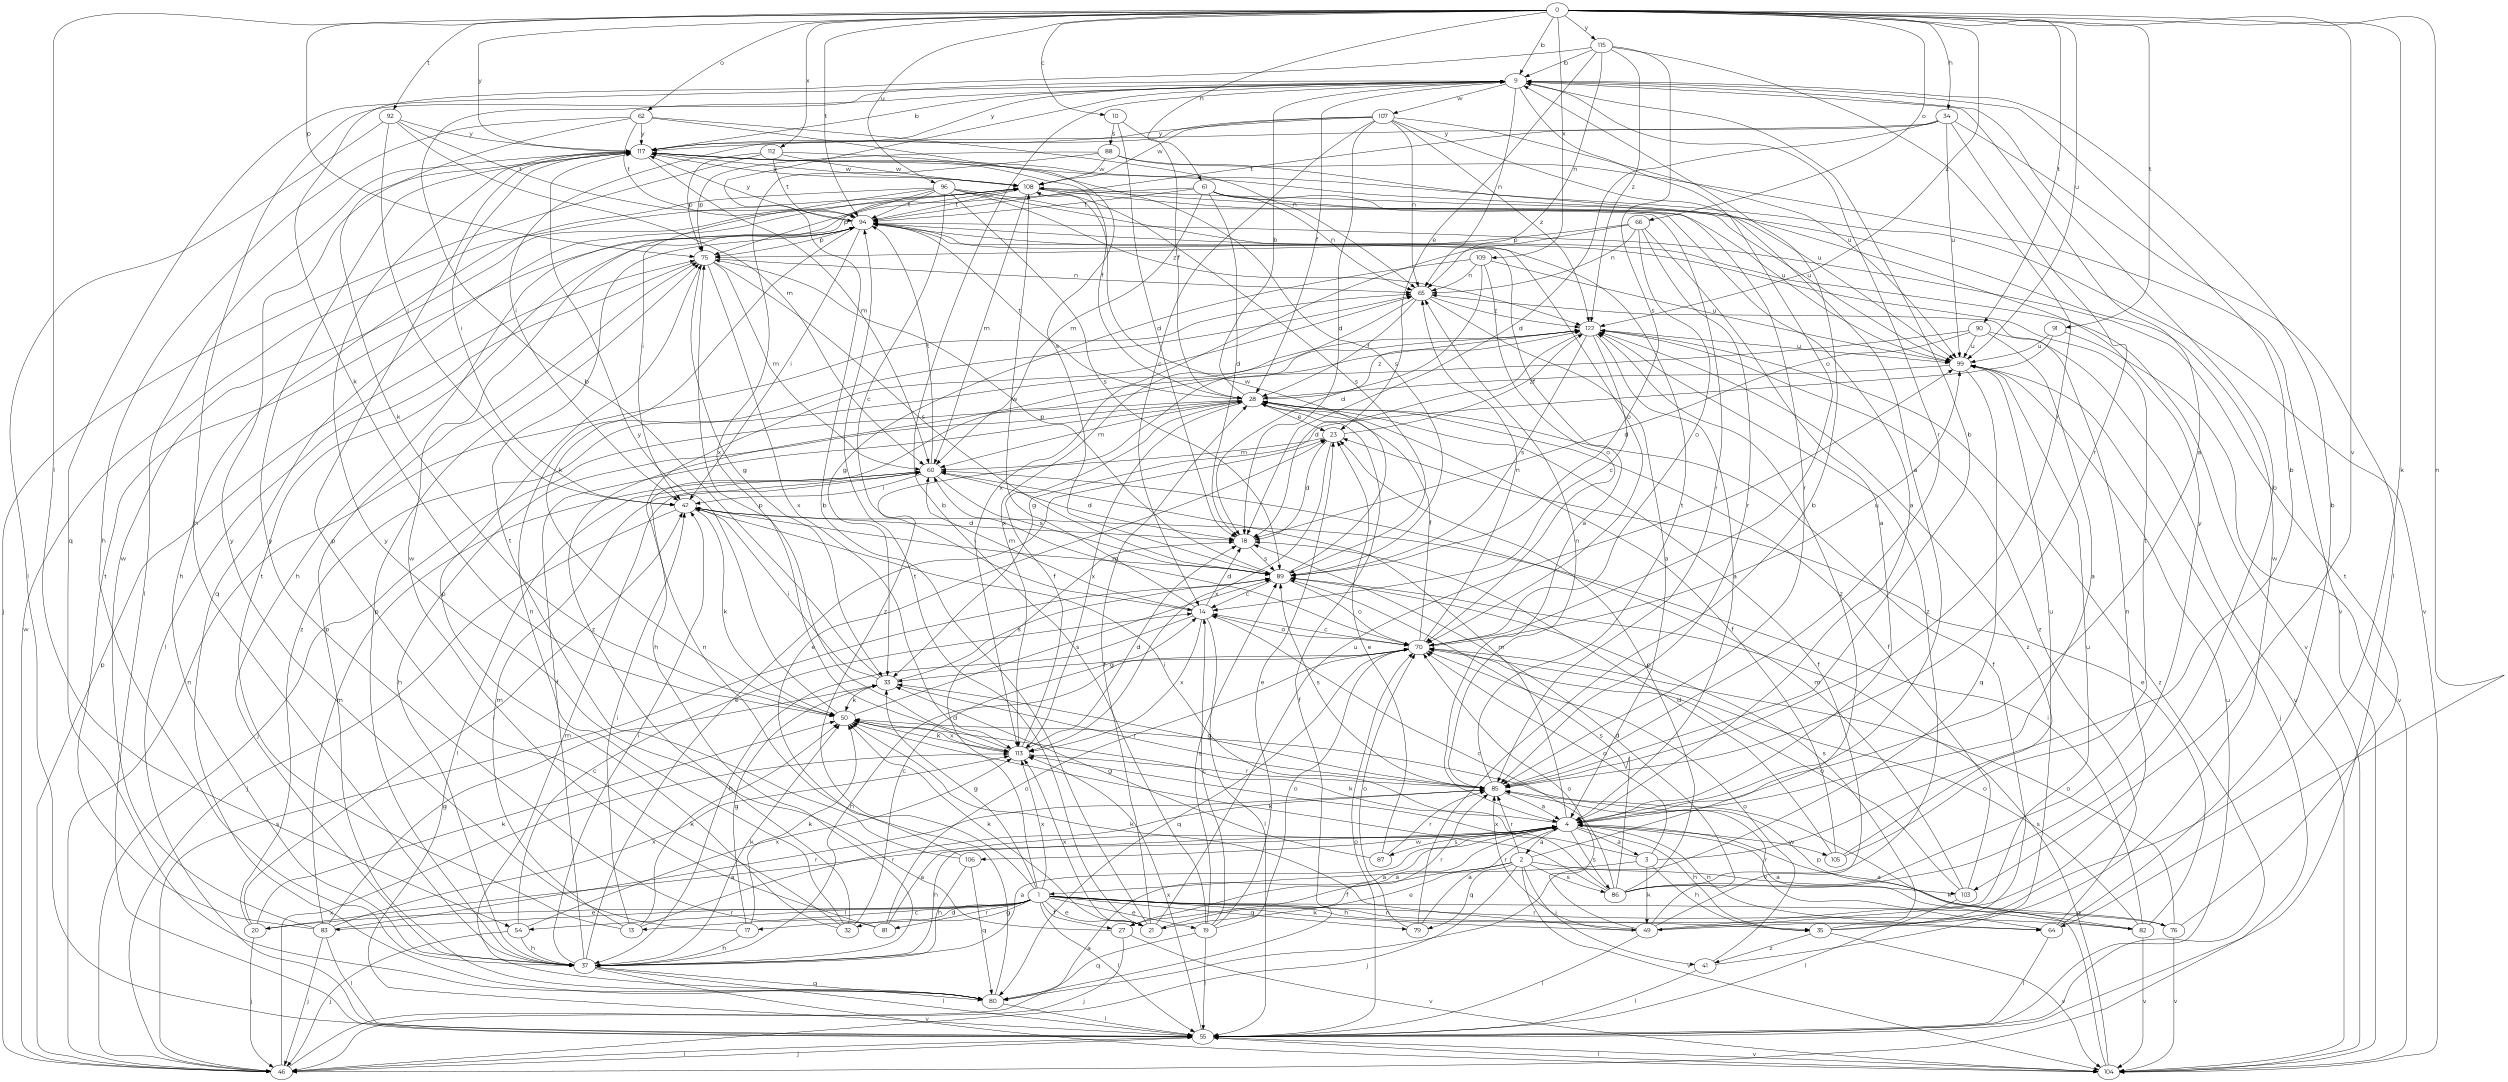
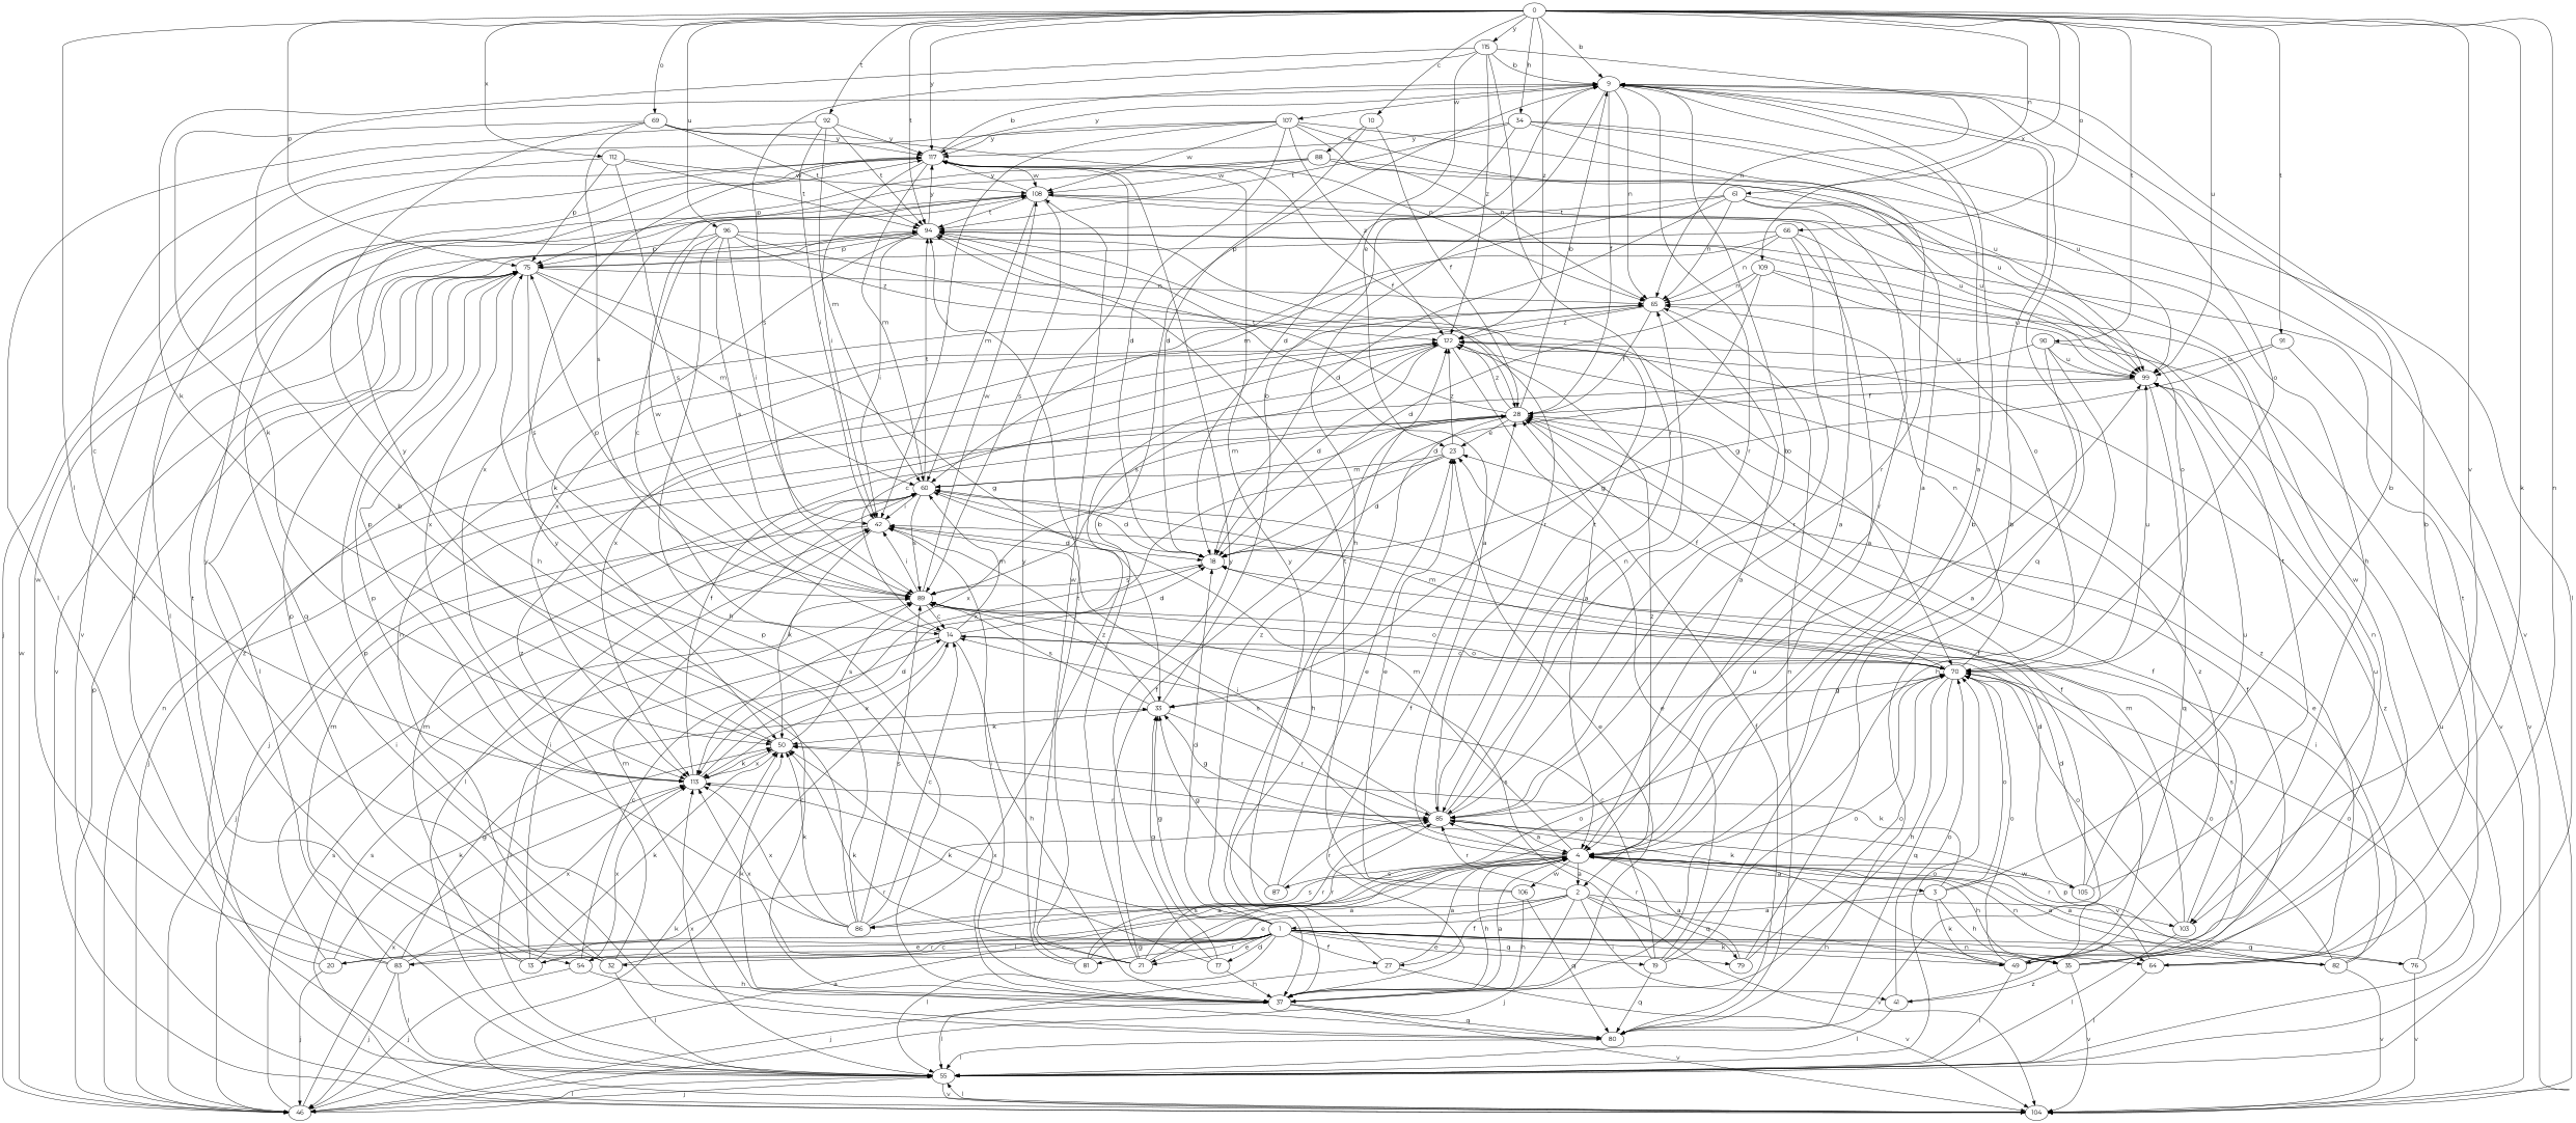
  strict digraph {
    fontname=Montserrat
    node [fontname=Montserrat]
    edge [fontname=Montserrat]
    0
    9
    10
    34
    49
    54
    61
    64
    66
-   69 [label=62]
+   69
    75
    90
    91
    92
    94
    96
    99
    103
    109
    112
    115
    117
    122
    85
    70
    4
    37
    28
    65
    80
    107
    18
    88
    55
    50
    113
    46
    14
    60
    89
    33
    104
    42
    108
    23
    1
    13
    17
    19
    20
    21
    27
    32
    35
    76
    79
    81
    82
    83
    41
    2
    86
    3
    87
    105
    106
    0 -> 9 [label=b]
    0 -> 10 [label=c]
    0 -> 34 [label=h]
    0 -> 49 [label=k]
    0 -> 54 [label=l]
    0 -> 61 [label=n]
    0 -> 64 [label=n]
    0 -> 66 [label=o]
    0 -> 69 [label=o]
    0 -> 75 [label=p]
    0 -> 90 [label=t]
    0 -> 91 [label=t]
    0 -> 92 [label=t]
    0 -> 94 [label=t]
    0 -> 96 [label=u]
    0 -> 99 [label=u]
    0 -> 103 [label=v]
    0 -> 109 [label=x]
    0 -> 112 [label=x]
    0 -> 115 [label=y]
    0 -> 117 [label=y]
    0 -> 122 [label=z]
    9 -> 117 [label=y]
    9 -> 85 [label=r]
    9 -> 70 [label=o]
    9 -> 4 [label=a]
    9 -> 37 [label=h]
    9 -> 28 [label=f]
    9 -> 65 [label=n]
    9 -> 80 [label=q]
    9 -> 107 [label=w]
    10 -> 28 [label=f]
    10 -> 18 [label=d]
    10 -> 88 [label=s]
    34 -> 94 [label=t]
    34 -> 99 [label=u]
    34 -> 117 [label=y]
    34 -> 85 [label=r]
    34 -> 18 [label=d]
    34 -> 55 [label=l]
    49 -> 99 [label=u]
    49 -> 85 [label=r]
    49 -> 70 [label=o]
    49 -> 28 [label=f]
    49 -> 65 [label=n]
    49 -> 18 [label=d]
    49 -> 55 [label=l]
    49 -> 50 [label=k]
    54 -> 37 [label=h]
    54 -> 113 [label=x]
    54 -> 46 [label=j]
    54 -> 14 [label=c]
    61 -> 94 [label=t]
    61 -> 99 [label=u]
    61 -> 85 [label=r]
-   61 -> 37 [label=h]
+   61 -> 103 [label=h]
    61 -> 65 [label=n]
    61 -> 18 [label=d]
    61 -> 60 [label=m]
    64 -> 9 [label=b]
    64 -> 122 [label=z]
    64 -> 85 [label=r]
    64 -> 55 [label=l]
    66 -> 75 [label=p]
    66 -> 85 [label=r]
    66 -> 70 [label=o]
    66 -> 4 [label=a]
    66 -> 65 [label=n]
    66 -> 113 [label=x]
    69 -> 94 [label=t]
    69 -> 117 [label=y]
    69 -> 37 [label=h]
    69 -> 65 [label=n]
    69 -> 50 [label=k]
    69 -> 89 [label=s]
    75 -> 65 [label=n]
    75 -> 55 [label=l]
    75 -> 113 [label=x]
    75 -> 60 [label=m]
    75 -> 89 [label=s]
    75 -> 33 [label=g]
    90 -> 99 [label=u]
    90 -> 4 [label=a]
    90 -> 37 [label=h]
    90 -> 18 [label=d]
    90 -> 104 [label=v]
    91 -> 99 [label=u]
-   91 -> 33 [label=g]
+   91 -> 18 [label=g]
    91 -> 104 [label=v]
    92 -> 94 [label=t]
    92 -> 117 [label=y]
    92 -> 55 [label=l]
    92 -> 60 [label=m]
    92 -> 42 [label=i]
    94 -> 75 [label=p]
    94 -> 117 [label=y]
    94 -> 4 [label=a]
    94 -> 50 [label=k]
    94 -> 104 [label=v]
    94 -> 42 [label=i]
    96 -> 75 [label=p]
-   96 -> 94 [label=t]
    96 -> 122 [label=z]
    96 -> 85 [label=r]
    96 -> 70 [label=o]
    96 -> 37 [label=h]
    96 -> 14 [label=c]
    96 -> 89 [label=s]
    96 -> 42 [label=i]
    99 -> 28 [label=f]
    99 -> 80 [label=q]
    99 -> 46 [label=j]
    103 -> 70 [label=o]
    103 -> 28 [label=f]
    103 -> 55 [label=l]
    103 -> 60 [label=m]
    109 -> 99 [label=u]
    109 -> 70 [label=o]
    109 -> 65 [label=n]
    109 -> 18 [label=d]
    109 -> 33 [label=g]
    112 -> 75 [label=p]
    112 -> 94 [label=t]
    112 -> 46 [label=j]
    112 -> 89 [label=s]
    112 -> 108 [label=w]
    115 -> 9 [label=b]
    115 -> 122 [label=z]
    115 -> 85 [label=r]
    115 -> 65 [label=n]
    115 -> 50 [label=k]
    115 -> 89 [label=s]
    115 -> 23 [label=e]
    117 -> 9 [label=b]
    117 -> 28 [label=f]
    117 -> 55 [label=l]
    117 -> 60 [label=m]
    117 -> 104 [label=v]
    117 -> 42 [label=i]
    117 -> 108 [label=w]
    122 -> 99 [label=u]
    122 -> 4 [label=a]
    122 -> 18 [label=d]
    122 -> 14 [label=c]
    122 -> 89 [label=s]
    85 -> 9 [label=b]
    85 -> 94 [label=t]
    85 -> 4 [label=a]
    85 -> 65 [label=n]
    85 -> 89 [label=s]
    85 -> 33 [label=g]
    70 -> 99 [label=u]
    70 -> 37 [label=h]
    70 -> 28 [label=f]
    70 -> 65 [label=n]
    70 -> 80 [label=q]
    70 -> 14 [label=c]
    70 -> 60 [label=m]
    70 -> 33 [label=g]
    4 -> 64 [label=n]
    4 -> 37 [label=h]
    4 -> 60 [label=m]
    4 -> 42 [label=i]
    4 -> 35 [label=h]
    4 -> 2 [label=a]
    4 -> 86 [label=s]
    4 -> 3 [label=a]
    4 -> 87 [label=s]
    4 -> 105 [label=w]
    4 -> 106 [label=w]
    37 -> 75 [label=p]
    37 -> 4 [label=a]
    37 -> 28 [label=f]
    37 -> 80 [label=q]
    37 -> 55 [label=l]
    37 -> 50 [label=k]
    37 -> 104 [label=v]
    37 -> 42 [label=i]
    37 -> 23 [label=e]
    28 -> 9 [label=b]
    28 -> 94 [label=t]
    28 -> 122 [label=z]
    28 -> 37 [label=h]
    28 -> 113 [label=x]
    28 -> 46 [label=j]
    28 -> 60 [label=m]
    28 -> 23 [label=e]
    65 -> 122 [label=z]
    65 -> 4 [label=a]
    65 -> 28 [label=f]
    65 -> 113 [label=x]
    80 -> 75 [label=p]
    80 -> 28 [label=f]
    80 -> 65 [label=n]
    80 -> 55 [label=l]
    80 -> 60 [label=m]
    107 -> 99 [label=u]
    107 -> 117 [label=y]
    107 -> 122 [label=z]
    107 -> 4 [label=a]
    107 -> 65 [label=n]
    107 -> 18 [label=d]
-   107 -> 14 [label=c]
+   107 -> 113 [label=c]
    107 -> 42 [label=i]
    107 -> 108 [label=w]
    18 -> 89 [label=s]
    88 -> 75 [label=p]
    88 -> 99 [label=u]
    88 -> 113 [label=x]
    88 -> 104 [label=v]
    88 -> 108 [label=w]
    55 -> 99 [label=u]
    55 -> 122 [label=z]
    55 -> 70 [label=o]
    55 -> 113 [label=x]
    55 -> 46 [label=j]
    55 -> 104 [label=v]
    50 -> 117 [label=y]
    50 -> 113 [label=x]
    50 -> 89 [label=s]
    113 -> 75 [label=p]
    113 -> 85 [label=r]
    113 -> 28 [label=f]
    113 -> 18 [label=d]
    113 -> 50 [label=k]
    46 -> 75 [label=p]
    46 -> 4 [label=a]
    46 -> 65 [label=n]
    46 -> 55 [label=l]
    46 -> 113 [label=x]
    46 -> 89 [label=s]
    46 -> 108 [label=w]
    14 -> 70 [label=o]
    14 -> 37 [label=h]
    14 -> 18 [label=d]
    14 -> 55 [label=l]
    14 -> 113 [label=x]
    14 -> 60 [label=m]
    14 -> 108 [label=w]
    60 -> 94 [label=t]
    60 -> 18 [label=d]
    60 -> 55 [label=l]
    60 -> 89 [label=s]
    60 -> 42 [label=i]
    89 -> 75 [label=p]
    89 -> 70 [label=o]
    89 -> 14 [label=c]
    89 -> 42 [label=i]
    89 -> 108 [label=w]
    33 -> 9 [label=b]
    33 -> 85 [label=r]
    33 -> 50 [label=k]
    33 -> 89 [label=s]
    33 -> 42 [label=i]
    104 -> 55 [label=l]
    104 -> 50 [label=k]
    104 -> 89 [label=s]
    42 -> 18 [label=d]
    42 -> 50 [label=k]
    42 -> 46 [label=j]
    108 -> 94 [label=t]
    108 -> 99 [label=u]
    108 -> 117 [label=y]
    108 -> 4 [label=a]
    108 -> 80 [label=q]
    108 -> 60 [label=m]
    108 -> 89 [label=s]
    23 -> 122 [label=z]
    23 -> 18 [label=d]
    23 -> 113 [label=x]
    23 -> 60 [label=m]
    1 -> 49 [label=k]
    1 -> 54 [label=l]
    1 -> 64 [label=n]
    1 -> 122 [label=z]
    1 -> 18 [label=d]
    1 -> 55 [label=l]
    1 -> 113 [label=x]
    1 -> 33 [label=g]
    1 -> 13 [label=c]
    1 -> 17 [label=d]
    1 -> 19 [label=e]
    1 -> 20 [label=e]
    1 -> 21 [label=e]
    1 -> 27 [label=f]
    1 -> 32 [label=g]
    1 -> 35 [label=h]
    1 -> 76 [label=q]
    1 -> 79 [label=q]
    1 -> 81 [label=r]
    1 -> 82 [label=r]
    1 -> 83 [label=r]
    13 -> 94 [label=t]
    13 -> 85 [label=r]
    13 -> 50 [label=k]
    13 -> 60 [label=m]
    13 -> 42 [label=i]
    17 -> 117 [label=y]
    17 -> 37 [label=h]
    17 -> 50 [label=k]
    17 -> 33 [label=g]
    19 -> 9 [label=b]
    19 -> 70 [label=o]
    19 -> 80 [label=q]
    19 -> 14 [label=c]
    19 -> 89 [label=s]
    19 -> 23 [label=e]
    20 -> 122 [label=z]
    20 -> 4 [label=a]
    20 -> 50 [label=k]
    20 -> 46 [label=j]
    20 -> 42 [label=i]
    21 -> 9 [label=b]
    21 -> 94 [label=t]
    21 -> 99 [label=u]
    21 -> 85 [label=r]
    21 -> 28 [label=f]
    21 -> 50 [label=k]
    21 -> 113 [label=x]
    27 -> 117 [label=y]
    27 -> 4 [label=a]
    27 -> 46 [label=j]
    27 -> 104 [label=v]
    32 -> 75 [label=p]
-   32 -> 117 [label=p]
+   32 -> 117 [label=y]
    32 -> 122 [label=z]
    32 -> 65 [label=n]
-   19 -> 55 [label=l]
+   32 -> 55 [label=l]
    32 -> 14 [label=c]
    35 -> 28 [label=f]
    35 -> 89 [label=s]
    35 -> 104 [label=v]
    35 -> 108 [label=w]
    35 -> 41 [label=z]
    76 -> 94 [label=t]
    76 -> 70 [label=o]
    76 -> 4 [label=a]
    76 -> 104 [label=v]
    79 -> 9 [label=b]
    79 -> 70 [label=o]
    79 -> 4 [label=a]
    81 -> 117 [label=y]
    81 -> 70 [label=o]
    81 -> 4 [label=a]
    81 -> 108 [label=w]
    82 -> 85 [label=p]
    82 -> 70 [label=o]
    82 -> 4 [label=a]
    82 -> 104 [label=v]
    82 -> 42 [label=i]
    82 -> 23 [label=e]
    83 -> 94 [label=t]
    83 -> 85 [label=r]
    83 -> 55 [label=l]
    83 -> 113 [label=x]
    83 -> 46 [label=j]
    83 -> 60 [label=m]
    83 -> 33 [label=g]
    83 -> 108 [label=w]
    41 -> 122 [label=z]
    41 -> 70 [label=o]
    41 -> 55 [label=l]
    2 -> 103 [label=v]
-   2 -> 122 [label=z]
+   122 -> 2 [label=z]
    2 -> 85 [label=r]
    2 -> 46 [label=j]
    2 -> 104 [label=v]
    2 -> 21 [label=e]
    2 -> 27 [label=f]
    2 -> 79 [label=q]
    2 -> 41 [label=i]
    2 -> 86 [label=s]
    86 -> 9 [label=b]
-   86 -> 23 [label=p]
+   86 -> 75 [label=p]
    86 -> 117 [label=y]
    86 -> 122 [label=z]
    86 -> 50 [label=k]
    86 -> 113 [label=x]
    86 -> 14 [label=c]
    86 -> 89 [label=s]
    3 -> 9 [label=b]
    3 -> 49 [label=k]
    3 -> 70 [label=o]
    3 -> 50 [label=k]
    3 -> 1 [label=a]
    3 -> 35 [label=h]
    87 -> 85 [label=r]
    87 -> 33 [label=g]
    87 -> 23 [label=e]
    105 -> 94 [label=t]
    105 -> 99 [label=u]
    105 -> 28 [label=f]
    105 -> 18 [label=d]
    106 -> 94 [label=t]
    106 -> 37 [label=h]
    106 -> 80 [label=q]
    106 -> 23 [label=e]
  }
